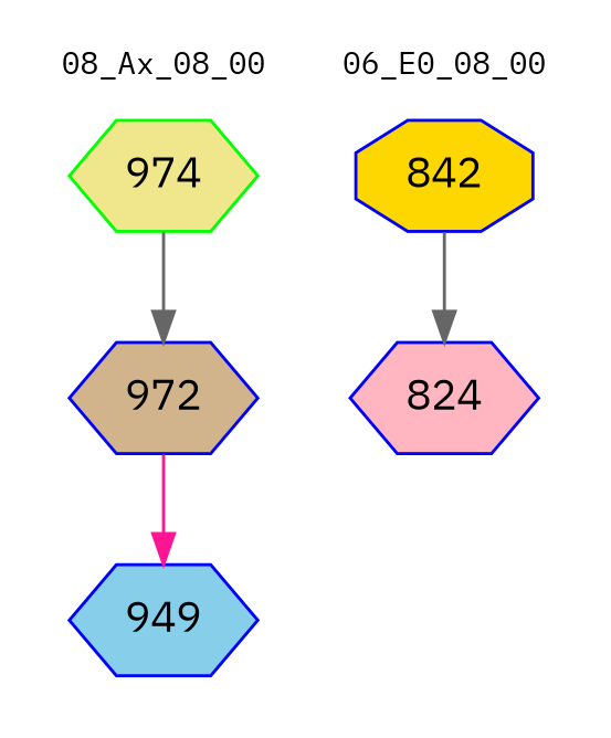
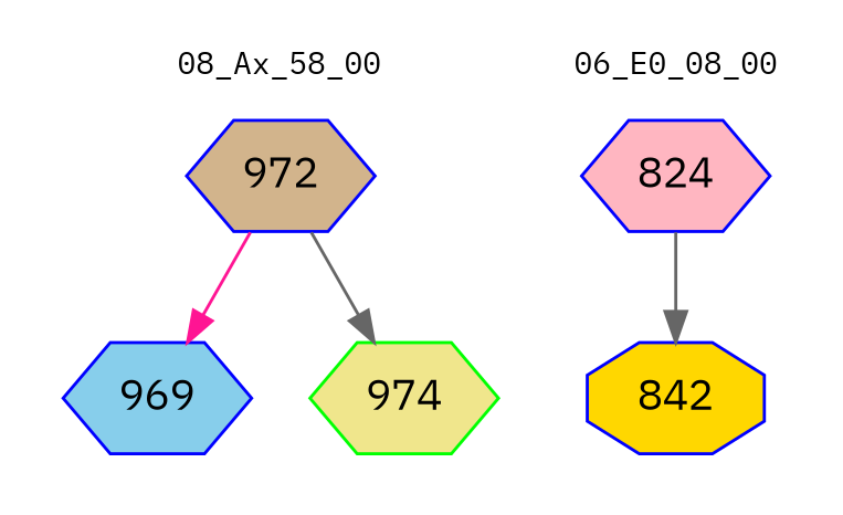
  digraph {
    fontname="IBM Plex Mono"
    node [color=blue fontname="IBM Plex Mono" shape=hexagon style=filled]
    edge [color=gray40 fontname="IBM Plex Mono"]
    n1 [fillcolor=tan label=972]
-   n2 [fillcolor=skyblue label=949]
+   n2 [fillcolor=skyblue label=969]
    n3 [color=green fillcolor=khaki label=974]
    n4 [fillcolor=lightpink label=824]
    n5 [fillcolor=gold label=842 shape=octagon]
    subgraph cluster_1 {
      color=white
      fontsize=10
-     label="08_Ax_08_00"
+     label="08_Ax_58_00"
      n1
      n2
      n3
    }
    subgraph cluster_2 {
      color=white
      fontsize=10
      label="06_E0_08_00"
      n4
      n5
    }
    n1 -> n2 [color=deeppink]
-   n3 -> n1
-   n5 -> n4
+   n1 -> n3
+   n4 -> n5
  }
